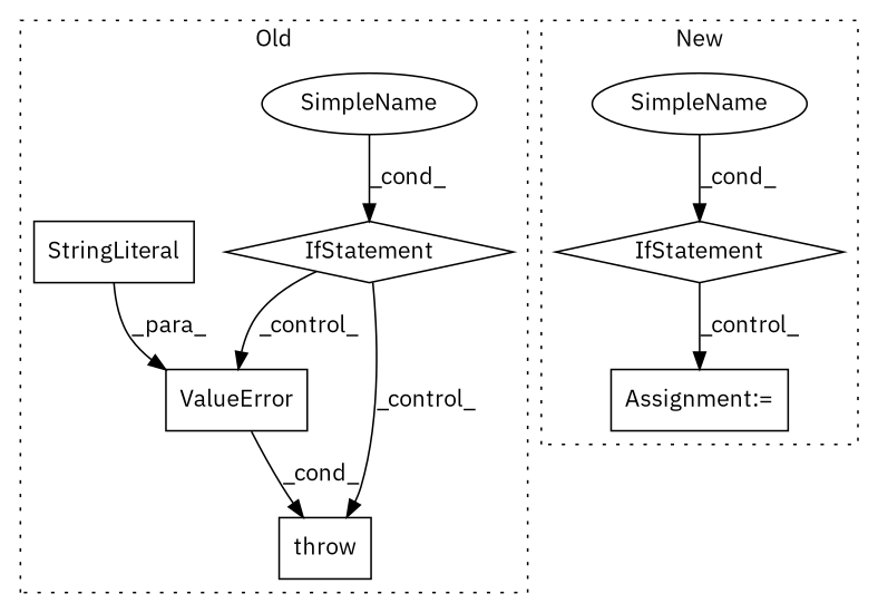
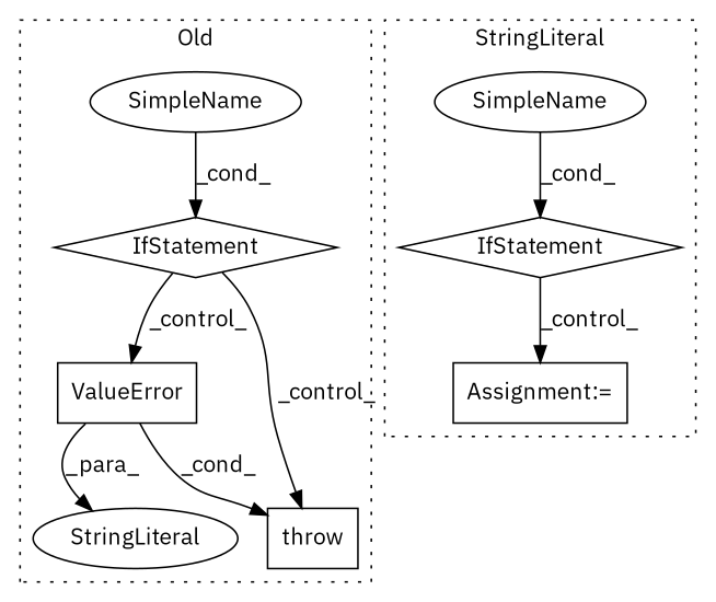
  digraph {
    fontname="IBM Plex Sans"
    node [a=25 fontname="IBM Plex Sans" shape=box]
    edge [fontname="IBM Plex Sans"]
    n1 [a=32 l="11,1" label=ValueError s="6468,6522"]
    n2 [l="4,2" label=IfStatement s="6405,6450" shape=diamond]
    n3 [a=42 label=SimpleName shape=ellipse]
    n4 [a=53 l=6 label=throw s=6462]
-   n5 [a=45 l=43 label=StringLiteral s=6479]
+   n5 [a=45 l=43 label=StringLiteral s=6479 shape=ellipse]
    n6 [a=7 l=1 label="Assignment:=" s=6732]
    n7 [l="4,2" label=IfStatement s="6474,6519" shape=diamond]
    n8 [a=42 label=SimpleName shape=ellipse]
    subgraph cluster_1 {
      label=Old
      style=dotted
      n1
      n2
      n3
      n4
      n5
    }
    subgraph cluster_2 {
-     label=New
+     label=StringLiteral
      style=dotted
      n6
      n7
      n8
    }
    n1 -> n4 [label=_cond_]
    n2 -> n1 [label=_control_]
    n2 -> n4 [label=_control_]
    n3 -> n2 [label=_cond_]
-   n5 -> n1 [label=_para_]
+   n1 -> n5 [label=_para_]
    n7 -> n6 [label=_control_]
    n8 -> n7 [label=_cond_]
  }
